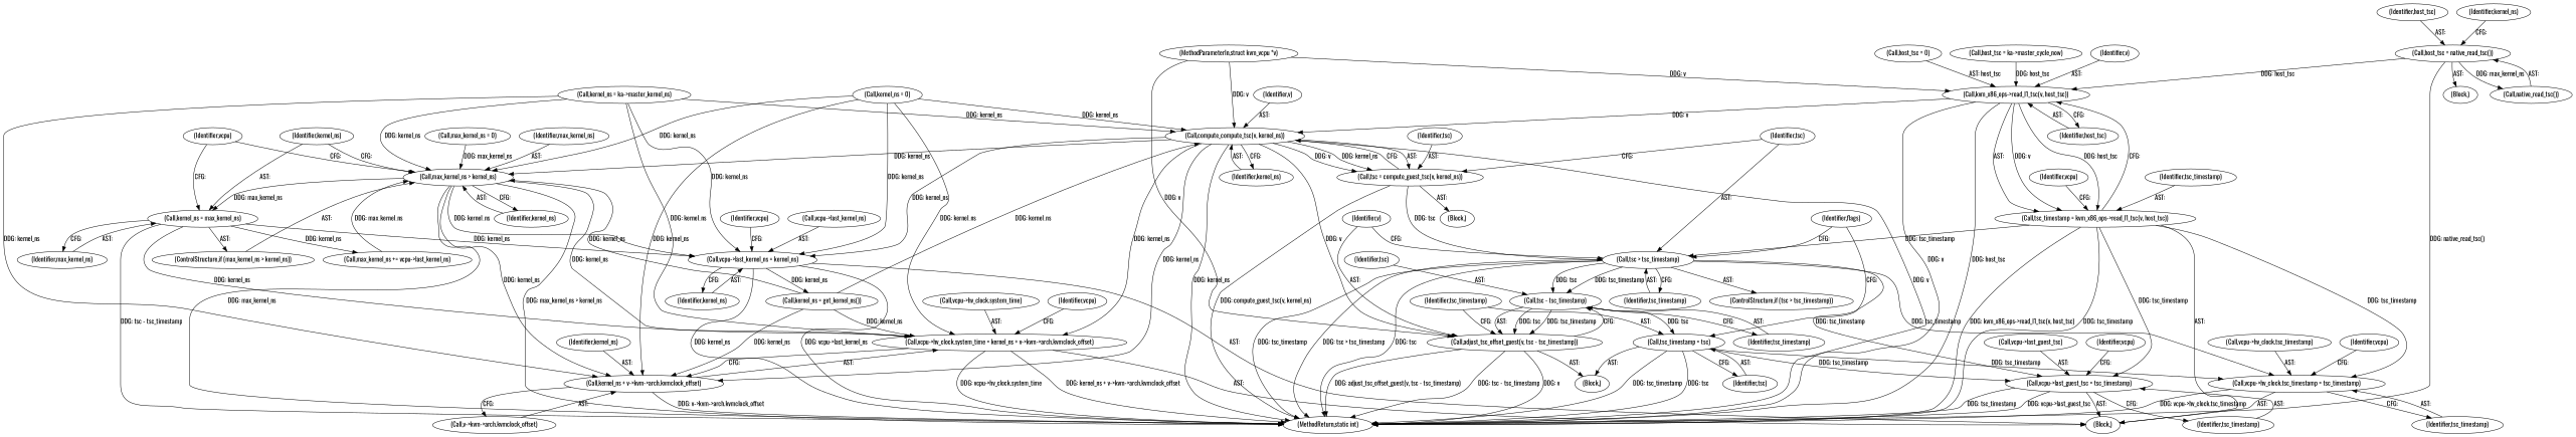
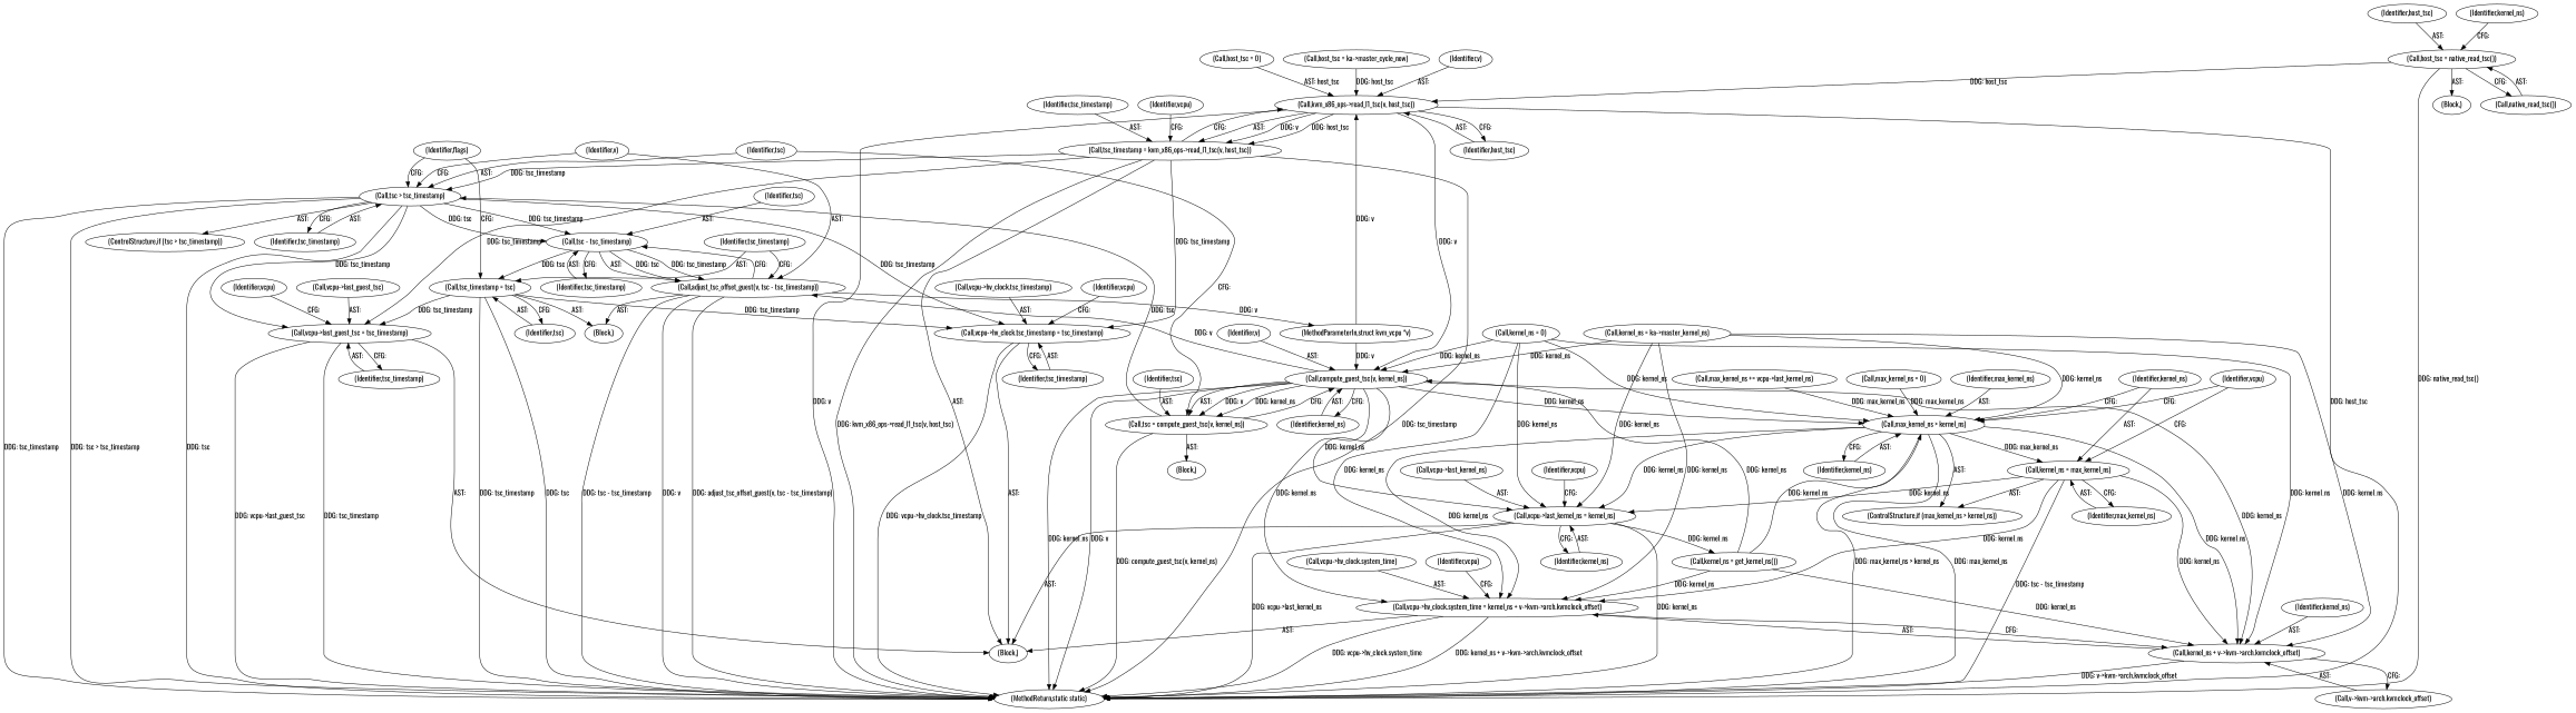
  digraph {
    fontname=Oswald
    node [fontname=Oswald]
    edge [fontname=Oswald]
    n1 [label="(Call,host_tsc = native_read_tsc())"]
    n2 [label="(Call,kvm_x86_ops->read_l1_tsc(v, host_tsc))"]
-   n3 [label="(MethodReturn,static int)"]
+   n3 [label="(MethodReturn,static static)"]
    n4 [label="(Block,)"]
    n5 [label="(Call,native_read_tsc())"]
    n6 [label="(Call,tsc_timestamp = kvm_x86_ops->read_l1_tsc(v, host_tsc))"]
-   n7 [label="(Call,compute_compute_tsc(v, kernel_ns))"]
+   n7 [label="(Call,compute_guest_tsc(v, kernel_ns))"]
    n8 [label="(Identifier,host_tsc)"]
    n9 [label="(Call,tsc > tsc_timestamp)"]
    n10 [label="(Call,vcpu->hv_clock.tsc_timestamp = tsc_timestamp)"]
    n11 [label="(Call,vcpu->last_guest_tsc = tsc_timestamp)"]
    n12 [label="(Block,)"]
    n13 [label="(Call,adjust_tsc_offset_guest(v, tsc - tsc_timestamp))"]
    n14 [label="(Call,tsc = compute_guest_tsc(v, kernel_ns))"]
    n15 [label="(Call,max_kernel_ns > kernel_ns)"]
    n16 [label="(Call,vcpu->hv_clock.system_time = kernel_ns + v->kvm->arch.kvmclock_offset)"]
    n17 [label="(Call,kernel_ns + v->kvm->arch.kvmclock_offset)"]
    n18 [label="(Call,vcpu->last_kernel_ns = kernel_ns)"]
    n19 [label="(Identifier,kernel_ns)"]
    n20 [label="(Call,tsc - tsc_timestamp)"]
    n21 [label="(ControlStructure,if (tsc > tsc_timestamp))"]
    n22 [label="(Identifier,tsc_timestamp)"]
    n23 [label="(Identifier,tsc_timestamp)"]
    n24 [label="(Identifier,tsc_timestamp)"]
    n25 [label="(Call,tsc_timestamp = tsc)"]
    n26 [label="(Identifier,tsc_timestamp)"]
    n27 [label="(Block,)"]
    n28 [label="(Identifier,tsc)"]
    n29 [label="(Block,)"]
    n30 [label="(Call,kernel_ns = max_kernel_ns)"]
    n31 [label="(Identifier,kernel_ns)"]
    n32 [label="(ControlStructure,if (max_kernel_ns > kernel_ns))"]
    n33 [label="(Call,v->kvm->arch.kvmclock_offset)"]
    n34 [label="(Identifier,kernel_ns)"]
    n35 [label="(Call,kernel_ns = get_kernel_ns())"]
    n36 [label="(Identifier,max_kernel_ns)"]
    n37 [label="(Call,vcpu->hv_clock.system_time)"]
    n38 [label="(Call,vcpu->hv_clock.tsc_timestamp)"]
    n39 [label="(Identifier,host_tsc)"]
    n40 [label="(Identifier,vcpu)"]
    n41 [label="(Call,host_tsc = 0)"]
    n42 [label="(MethodParameterIn,struct kvm_vcpu *v)"]
    n43 [label="(Identifier,max_kernel_ns)"]
    n44 [label="(Call,host_tsc = ka->master_cycle_now)"]
    n45 [label="(Identifier,vcpu)"]
    n46 [label="(Call,max_kernel_ns += vcpu->last_kernel_ns)"]
    n47 [label="(Identifier,tsc_timestamp)"]
    n48 [label="(Identifier,v)"]
    n49 [label="(Call,kernel_ns = ka->master_kernel_ns)"]
    n50 [label="(Identifier,kernel_ns)"]
    n51 [label="(Call,vcpu->last_guest_tsc)"]
    n52 [label="(Identifier,v)"]
    n53 [label="(Identifier,kernel_ns)"]
    n54 [label="(Identifier,flags)"]
    n55 [label="(Call,vcpu->last_kernel_ns)"]
    n56 [label="(Identifier,vcpu)"]
    n57 [label="(Call,max_kernel_ns = 0)"]
    n58 [label="(Identifier,tsc_timestamp)"]
    n59 [label="(Identifier,vcpu)"]
    n60 [label="(Identifier,kernel_ns)"]
    n61 [label="(Identifier,v)"]
    n62 [label="(Identifier,tsc)"]
    n63 [label="(Call,kernel_ns = 0)"]
    n64 [label="(Identifier,tsc)"]
    n65 [label="(Identifier,vcpu)"]
    n66 [label="(Identifier,vcpu)"]
    n67 [label="(Identifier,tsc)"]
    n1 -> n2 [label="DDG: host_tsc"]
    n1 -> n3 [label="DDG: native_read_tsc()"]
    n1 -> n4 [label="AST: "]
-   n1 -> n5 [label="DDG: max_kernel_ns"]
+   n1 -> n5 [label="CFG: "]
    n2 -> n3 [label="DDG: v"]
    n2 -> n3 [label="DDG: host_tsc"]
    n2 -> n6 [label="AST: "]
    n2 -> n6 [label="DDG: v"]
    n2 -> n6 [label="DDG: host_tsc"]
    n2 -> n7 [label="DDG: v"]
    n2 -> n8 [label="CFG: "]
    n5 -> n1 [label="AST: "]
    n6 -> n2 [label="CFG: "]
    n6 -> n3 [label="DDG: tsc_timestamp"]
    n6 -> n3 [label="DDG: kvm_x86_ops->read_l1_tsc(v, host_tsc)"]
    n6 -> n9 [label="DDG: tsc_timestamp"]
    n6 -> n10 [label="DDG: tsc_timestamp"]
    n6 -> n11 [label="DDG: tsc_timestamp"]
    n6 -> n12 [label="AST: "]
    n7 -> n3 [label="DDG: v"]
    n7 -> n3 [label="DDG: kernel_ns"]
    n7 -> n13 [label="DDG: v"]
    n7 -> n14 [label="AST: "]
    n7 -> n14 [label="DDG: v"]
    n7 -> n14 [label="DDG: kernel_ns"]
    n7 -> n15 [label="DDG: kernel_ns"]
    n7 -> n16 [label="DDG: kernel_ns"]
    n7 -> n17 [label="DDG: kernel_ns"]
    n7 -> n18 [label="DDG: kernel_ns"]
    n7 -> n19 [label="CFG: "]
    n8 -> n2 [label="AST: "]
    n9 -> n3 [label="DDG: tsc_timestamp"]
    n9 -> n3 [label="DDG: tsc > tsc_timestamp"]
    n9 -> n3 [label="DDG: tsc"]
    n9 -> n10 [label="DDG: tsc_timestamp"]
    n9 -> n11 [label="DDG: tsc_timestamp"]
    n9 -> n20 [label="DDG: tsc"]
    n9 -> n20 [label="DDG: tsc_timestamp"]
    n9 -> n21 [label="AST: "]
    n9 -> n22 [label="CFG: "]
    n10 -> n3 [label="DDG: vcpu->hv_clock.tsc_timestamp"]
    n10 -> n12 [label="AST: "]
    n10 -> n23 [label="CFG: "]
    n11 -> n3 [label="DDG: vcpu->last_guest_tsc"]
    n11 -> n3 [label="DDG: tsc_timestamp"]
    n11 -> n12 [label="AST: "]
    n11 -> n24 [label="CFG: "]
    n13 -> n3 [label="DDG: adjust_tsc_offset_guest(v, tsc - tsc_timestamp)"]
    n13 -> n3 [label="DDG: tsc - tsc_timestamp"]
    n13 -> n3 [label="DDG: v"]
    n13 -> n20 [label="CFG: "]
    n13 -> n27 [label="AST: "]
    n14 -> n3 [label="DDG: compute_guest_tsc(v, kernel_ns)"]
    n14 -> n7 [label="CFG: "]
    n14 -> n9 [label="DDG: tsc"]
    n14 -> n29 [label="AST: "]
    n15 -> n3 [label="DDG: max_kernel_ns > kernel_ns"]
    n15 -> n3 [label="DDG: max_kernel_ns"]
    n15 -> n16 [label="DDG: kernel_ns"]
    n15 -> n17 [label="DDG: kernel_ns"]
    n15 -> n18 [label="DDG: kernel_ns"]
    n15 -> n30 [label="DDG: max_kernel_ns"]
    n15 -> n31 [label="CFG: "]
-   n32 -> n15 [label="AST: "]
+   n15 -> n32 [label="AST: "]
    n16 -> n3 [label="DDG: kernel_ns + v->kvm->arch.kvmclock_offset"]
    n16 -> n3 [label="DDG: vcpu->hv_clock.system_time"]
    n16 -> n12 [label="AST: "]
    n16 -> n17 [label="CFG: "]
    n17 -> n3 [label="DDG: v->kvm->arch.kvmclock_offset"]
    n17 -> n16 [label="AST: "]
    n17 -> n33 [label="CFG: "]
    n18 -> n3 [label="DDG: vcpu->last_kernel_ns"]
    n18 -> n3 [label="DDG: kernel_ns"]
    n18 -> n12 [label="AST: "]
    n18 -> n34 [label="CFG: "]
    n18 -> n35 [label="DDG: kernel_ns"]
    n19 -> n7 [label="AST: "]
    n20 -> n13 [label="AST: "]
    n20 -> n13 [label="DDG: tsc"]
    n20 -> n13 [label="DDG: tsc_timestamp"]
    n20 -> n25 [label="DDG: tsc"]
    n20 -> n26 [label="CFG: "]
    n22 -> n9 [label="AST: "]
    n23 -> n10 [label="AST: "]
    n24 -> n11 [label="AST: "]
    n25 -> n3 [label="DDG: tsc_timestamp"]
    n25 -> n3 [label="DDG: tsc"]
    n25 -> n10 [label="DDG: tsc_timestamp"]
    n25 -> n11 [label="DDG: tsc_timestamp"]
    n25 -> n27 [label="AST: "]
    n25 -> n28 [label="CFG: "]
    n26 -> n20 [label="AST: "]
    n28 -> n25 [label="AST: "]
    n30 -> n3 [label="DDG: tsc - tsc_timestamp"]
    n30 -> n16 [label="DDG: kernel_ns"]
-   n30 -> n46 [label="DDG: kernel_ns"]
+   n30 -> n17 [label="DDG: kernel_ns"]
    n30 -> n18 [label="DDG: kernel_ns"]
    n30 -> n32 [label="AST: "]
    n30 -> n36 [label="CFG: "]
    n31 -> n15 [label="AST: "]
    n33 -> n17 [label="AST: "]
    n34 -> n18 [label="AST: "]
    n35 -> n7 [label="DDG: kernel_ns"]
    n35 -> n15 [label="DDG: kernel_ns"]
    n35 -> n16 [label="DDG: kernel_ns"]
    n35 -> n17 [label="DDG: kernel_ns"]
    n36 -> n30 [label="AST: "]
    n37 -> n16 [label="AST: "]
    n38 -> n10 [label="AST: "]
    n39 -> n1 [label="AST: "]
    n40 -> n11 [label="CFG: "]
    n41 -> n2 [label="AST: host_tsc"]
    n42 -> n2 [label="DDG: v"]
    n42 -> n7 [label="DDG: v"]
-   n42 -> n13 [label="DDG: v"]
+   n13 -> n42 [label="DDG: v"]
    n43 -> n15 [label="AST: "]
    n44 -> n2 [label="DDG: host_tsc"]
    n45 -> n18 [label="CFG: "]
    n46 -> n15 [label="DDG: max_kernel_ns"]
    n47 -> n13 [label="CFG: "]
    n47 -> n25 [label="AST: "]
    n48 -> n2 [label="AST: "]
    n49 -> n7 [label="DDG: kernel_ns"]
    n49 -> n15 [label="DDG: kernel_ns"]
    n49 -> n16 [label="DDG: kernel_ns"]
    n49 -> n17 [label="DDG: kernel_ns"]
    n49 -> n18 [label="DDG: kernel_ns"]
    n50 -> n15 [label="CFG: "]
    n50 -> n30 [label="AST: "]
    n51 -> n11 [label="AST: "]
    n52 -> n9 [label="CFG: "]
    n52 -> n13 [label="AST: "]
    n53 -> n1 [label="CFG: "]
    n54 -> n9 [label="CFG: "]
    n54 -> n25 [label="CFG: "]
    n55 -> n18 [label="AST: "]
    n56 -> n6 [label="CFG: "]
    n57 -> n15 [label="DDG: max_kernel_ns"]
    n58 -> n6 [label="AST: "]
    n59 -> n10 [label="CFG: "]
    n60 -> n17 [label="AST: "]
    n61 -> n7 [label="AST: "]
    n62 -> n14 [label="AST: "]
    n63 -> n7 [label="DDG: kernel_ns"]
    n63 -> n15 [label="DDG: kernel_ns"]
    n63 -> n16 [label="DDG: kernel_ns"]
    n63 -> n17 [label="DDG: kernel_ns"]
    n63 -> n18 [label="DDG: kernel_ns"]
    n64 -> n20 [label="AST: "]
    n65 -> n15 [label="CFG: "]
    n65 -> n30 [label="CFG: "]
    n66 -> n16 [label="CFG: "]
    n67 -> n9 [label="AST: "]
    n67 -> n14 [label="CFG: "]
  }
